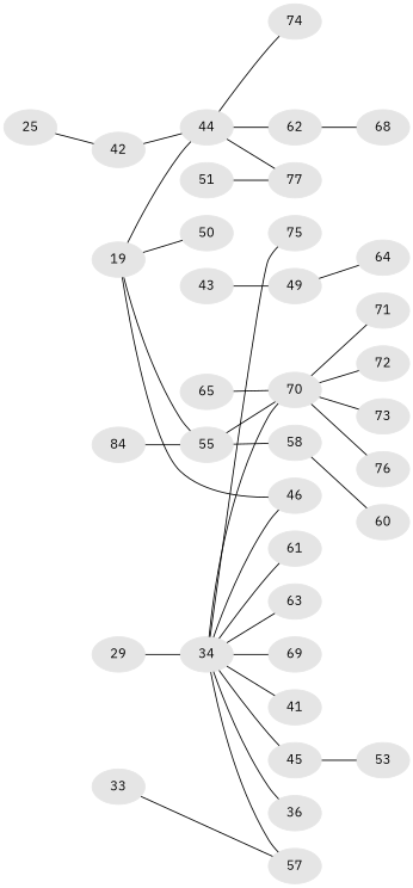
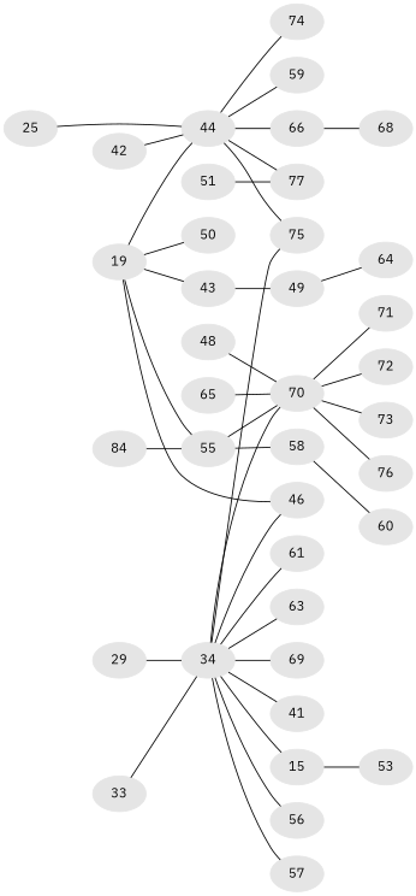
  graph {
    fontname="IBM Plex Sans"
    rankdir=LR
    node [color=gray90 fontname="IBM Plex Sans" style=filled]
    edge [fontname="IBM Plex Sans"]
    19 [super="+6"]
    43 [super="+24"]
    44 [super="+9+36+23+4"]
    46
    50 [super="+28"]
    55 [super="+21+47+26+38"]
    49 [super="+40"]
-   62 [super="+20"]
+   59
+   62 [super="+20" label=66]
    74 [super="+13"]
    75
    77 [super="+32+37"]
    70 [super="+67+66+30"]
    58
    25
    34 [super="+1+15+17+8"]
    41 [super="+18"]
-   45
-   56 [label=36]
+   45 [label=15]
+   56
    57
    61
    63 [super="+39"]
    69 [super="+12"]
    29
    33
    53
    71
    72
    73
    76
    42
    64
    68
+   48 [super="+35"]
    51
    n36 [label=84]
    60
    65
+   19 -- 43 [weight=2]
    19 -- 44 [weight=3]
    19 -- 46
    19 -- 50
    19 -- 55
    43 -- 49
+   44 -- 59
    44 -- 62
    44 -- 74
+   44 -- 75
    44 -- 77
    55 -- 70
    55 -- 58
    49 -- 64
    62 -- 68
    70 -- 71
    70 -- 72
    70 -- 73
    70 -- 76
    58 -- 60
-   25 -- 42
+   25 -- 44
    34 -- 46
    34 -- 75 [weight=2]
    34 -- 70
    34 -- 41 [weight=2]
    34 -- 45
    34 -- 56
    34 -- 57
    34 -- 61
    34 -- 63
    34 -- 69
    45 -- 53
    29 -- 34
-   33 -- 57
+   33 -- 34
    42 -- 44
+   48 -- 70
    51 -- 77
    n36 -- 55
    65 -- 70
  }
